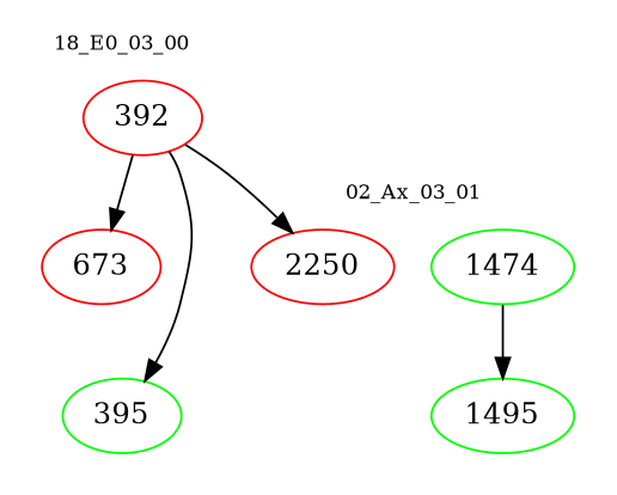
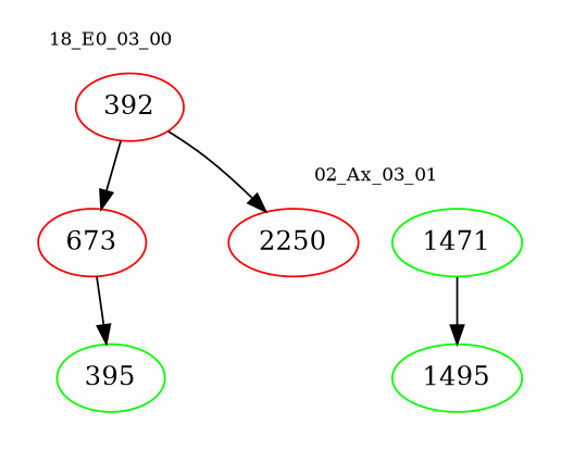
  digraph {
    node [color=green]
    edge [color=black]
-   n1 [label=1474]
+   n1 [label=1471]
    n2 [label=1495]
    n3 [color=red label=2250]
    n4 [color=red label=392]
    n5 [color=red label=673]
    n6 [label=395]
    subgraph cluster_1 {
      color=white
      fontsize=10
      label="02_Ax_03_01"
      n1
      n2
      n3
    }
    subgraph cluster_2 {
      color=white
      fontsize=10
      label="18_E0_03_00"
      n4
      n5
      n6
    }
    n1 -> n2
    n4 -> n3
    n4 -> n5
-   n4 -> n6
+   n5 -> n6
  }
